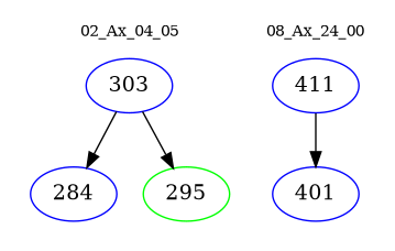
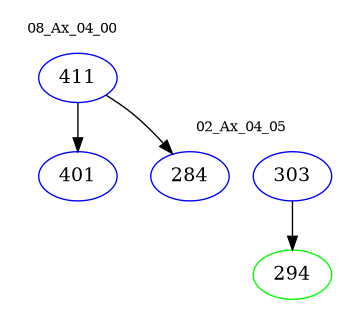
  digraph {
    node [color=blue]
    edge [color=black]
    n1 [label=303]
    n2 [label=284]
-   n3 [color=green label=295]
+   n3 [color=green label=294]
    n4 [label=411]
    n5 [label=401]
    subgraph cluster_1 {
      color=white
      fontsize=10
      label="02_Ax_04_05"
      n1
      n2
      n3
    }
    subgraph cluster_2 {
      color=white
      fontsize=10
-     label="08_Ax_24_00"
+     label="08_Ax_04_00"
      n4
      n5
    }
-   n1 -> n2
+   n4 -> n2
    n1 -> n3
    n4 -> n5
  }
